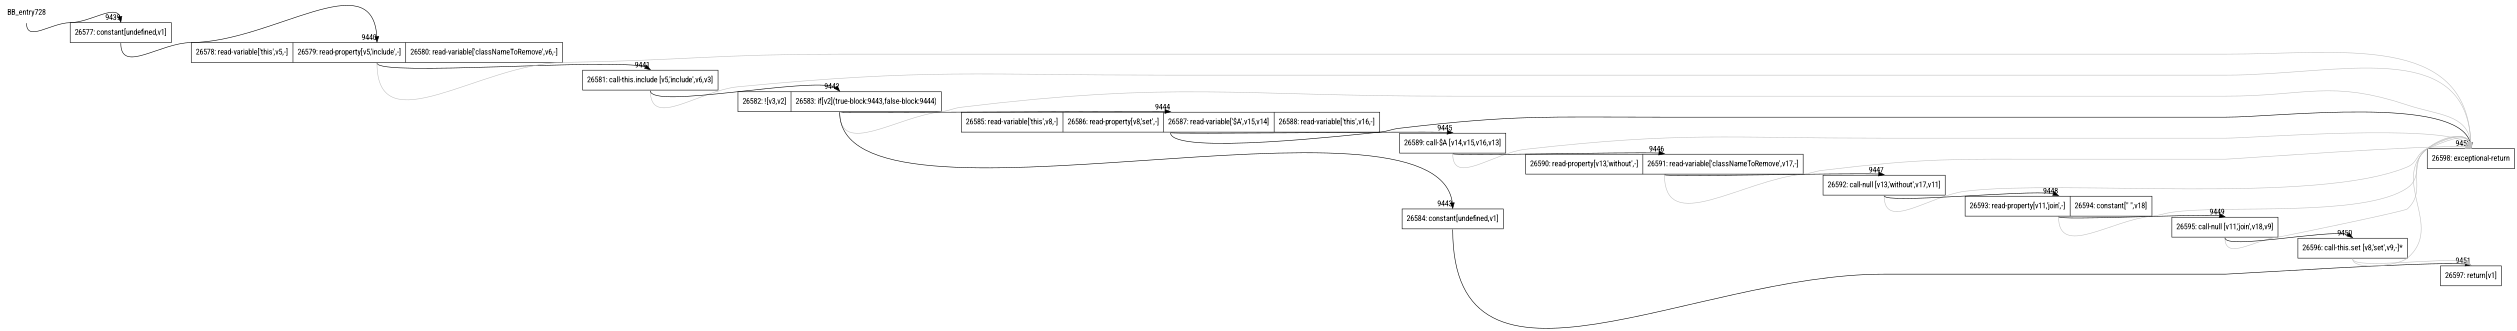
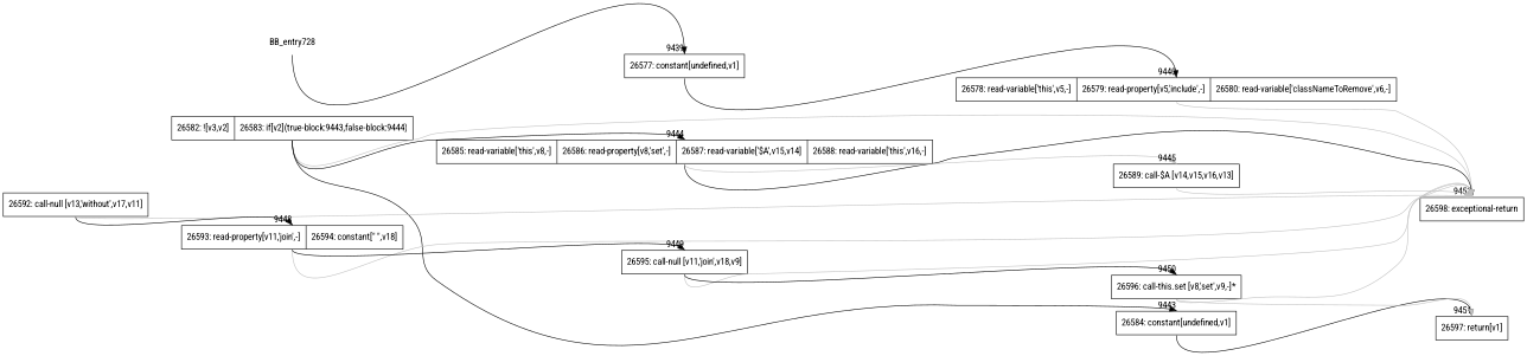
  digraph {
    fontname="Roboto Condensed"
    rankdir=LR
    node [fontname="Roboto Condensed" shape=record]
    edge [fontname="Roboto Condensed" headport=n tailport=s]
    n1 [label=BB_entry728 shape=none]
    n2 [label="{26577: constant[undefined,v1]}"]
    n3 [label="{26578: read-variable['this',v5,-]|26579: read-property[v5,'include',-]|26580: read-variable['classNameToRemove',v6,-]}"]
-   n4 [label="{26581: call-this.include [v5,'include',v6,v3]}"]
    n5 [label="{26598: exceptional-return}"]
    n6 [label="{26582: ![v3,v2]|26583: if[v2](true-block:9443,false-block:9444)}"]
    n7 [label="{26584: constant[undefined,v1]}"]
    n8 [label="{26585: read-variable['this',v8,-]|26586: read-property[v8,'set',-]|26587: read-variable['$A',v15,v14]|26588: read-variable['this',v16,-]}"]
    n9 [label="{26597: return[v1]}"]
    n10 [label="{26589: call-$A [v14,v15,v16,v13]}"]
-   n11 [label="{26590: read-property[v13,'without',-]|26591: read-variable['classNameToRemove',v17,-]}"]
    n12 [label="{26592: call-null [v13,'without',v17,v11]}"]
    n13 [label="{26593: read-property[v11,'join',-]|26594: constant[\" \",v18]}"]
    n14 [label="{26595: call-null [v11,'join',v18,v9]}"]
    n15 [label="{26596: call-this.set [v8,'set',v9,-]*}"]
    n1 -> n2 [headlabel="    9439"]
    n2 -> n3 [headlabel="      9440"]
-   n3 -> n4 [headlabel="      9441"]
    n3 -> n5 [color=gray headlabel="      9452"]
-   n4 -> n5 [color=gray]
-   n4 -> n6 [headlabel="      9442"]
    n6 -> n5 [color=gray]
    n6 -> n7 [headlabel="      9443"]
    n6 -> n8 [headlabel="      9444"]
    n7 -> n9 [headlabel="      9451"]
    n8 -> n5 [color=black]
-   n8 -> n10 [headlabel="      9445"]
+   n8 -> n10 [headlabel="      9445" color=gray]
    n10 -> n5 [color=gray]
-   n10 -> n11 [headlabel="      9446"]
-   n11 -> n5 [color=gray]
-   n11 -> n12 [headlabel="      9447"]
    n12 -> n5 [color=gray]
    n12 -> n13 [headlabel="      9448"]
    n13 -> n5 [color=gray]
    n13 -> n14 [headlabel="      9449"]
    n14 -> n5 [color=gray]
    n14 -> n15 [headlabel="      9450"]
    n15 -> n5 [color=gray]
    n15 -> n9 [color=gray]
  }
